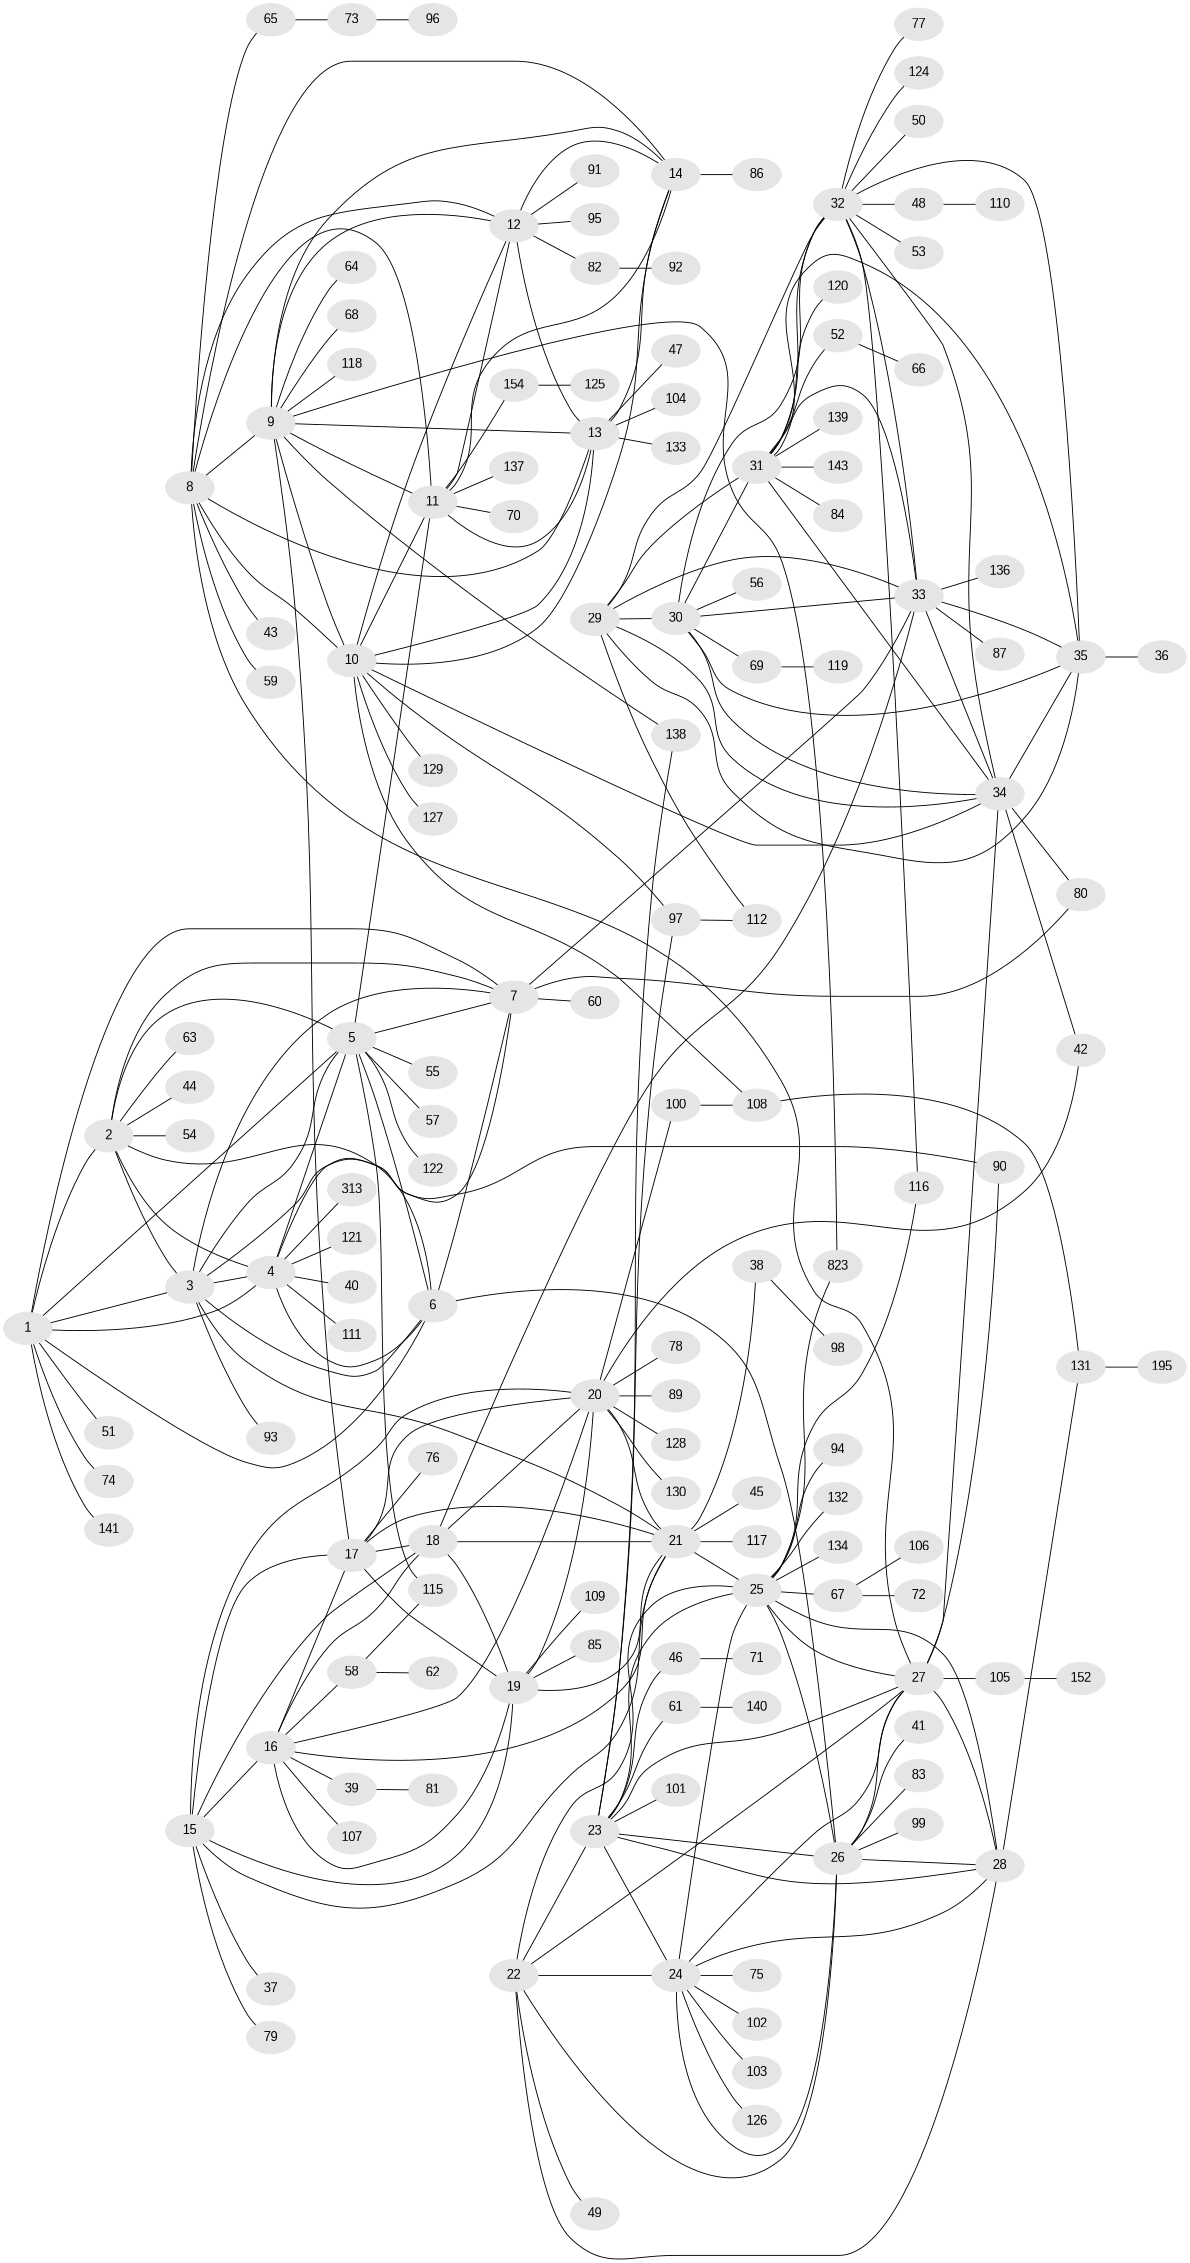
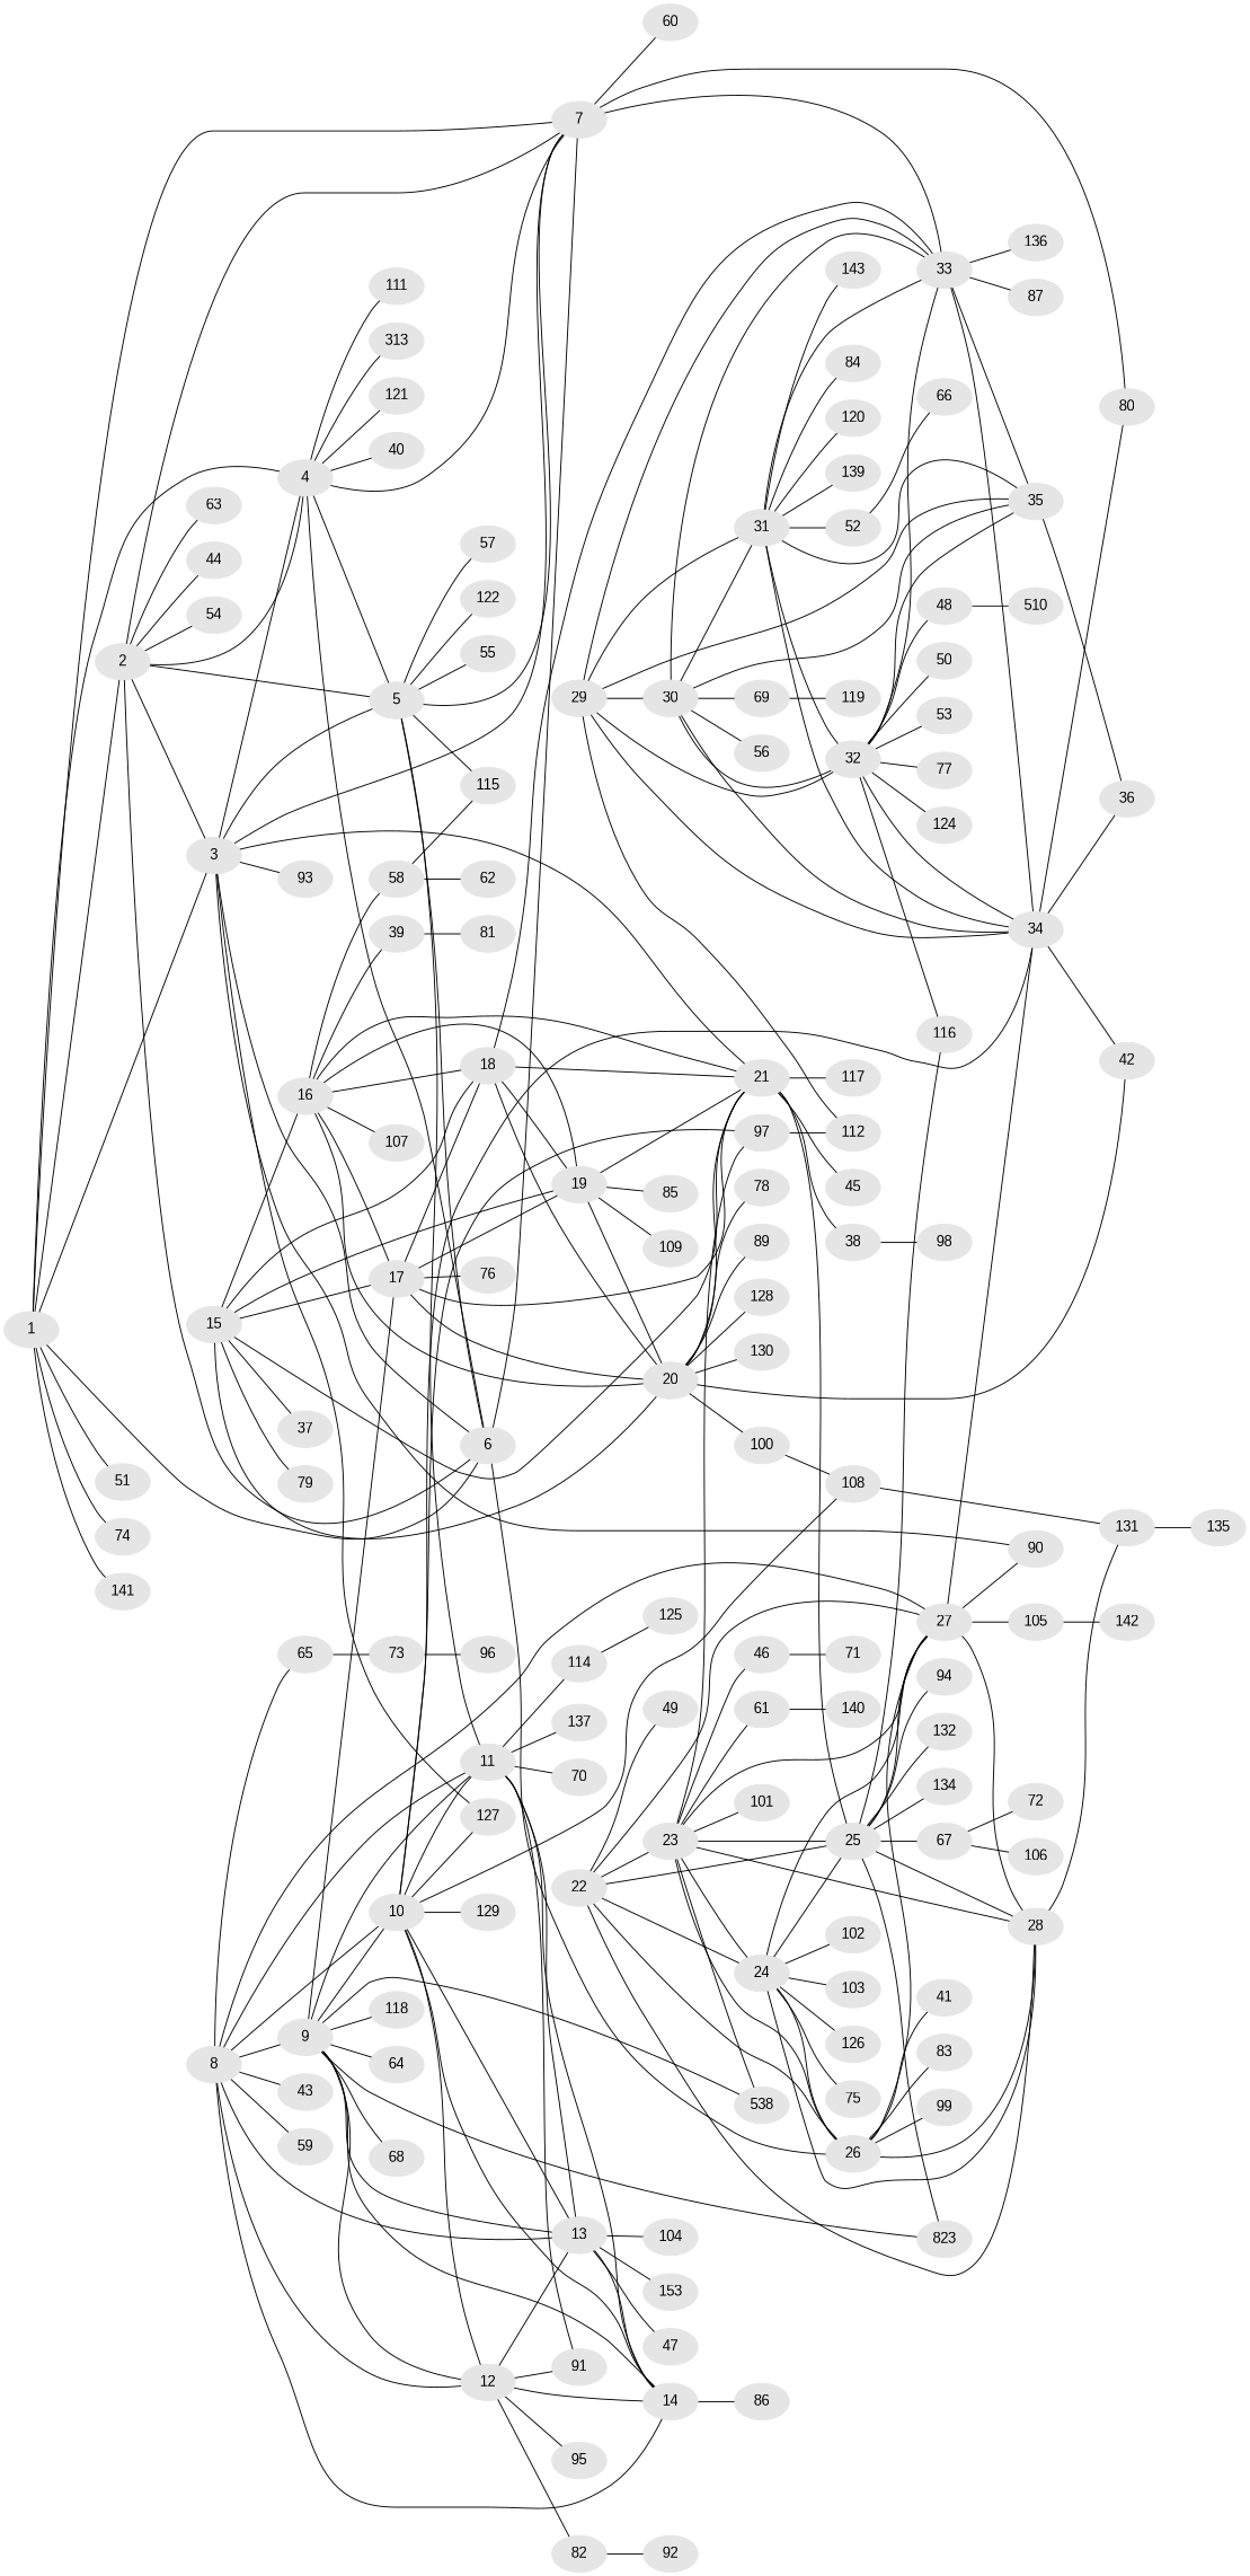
  graph {
    fontname="Liberation Sans"
    rankdir=LR
    node [color=gray90 fontname="Liberation Sans" style=filled]
    edge [fontname="Liberation Sans"]
    1
    2
    3
    4
    5
    6
    7
    51
    74
    141
    44
    54
    63
    21
    90
    93
    127
    40
    111
    n20 [label=313]
    121
    11
    55
    57
    115
    122
    26
    33
    60
    80
    25
    38
    45
    117
    12
    13
    14
    70
-   114 [label=154]
+   114
    137
    27
    28
    41
    83
    99
    34
    35
    87
    136
    8
    9
    10
    43
    59
    65
    17
    64
    68
    118
    n60 [label=823]
-   138
+   138 [label=538]
    97
    108
    129
    82
    91
    95
    47
    104
-   133
+   133 [label=153]
    86
    105
    73
    18
    19
    20
    76
    42
    112
    131
    125
    92
    15
    16
    37
    79
    39
    58
    107
    85
    109
    78
    89
    100
    128
    130
    81
    62
    67
    94
    116
    132
    134
    98
    22
    23
    24
    49
    46
    61
    101
    75
    102
    103
    126
    71
    140
    72
    106
-   142 [label=152]
-   135 [label=195]
+   142
+   135
    29
    30
    31
    32
    56
    69
    52
    84
    120
    139
    143
    48
    50
    53
    77
    124
    36
    119
    66
-   110
+   110 [label=510]
    96
    1 -- 2
    1 -- 3
    1 -- 4
-   1 -- 5
    1 -- 6
    1 -- 7
    1 -- 51
    1 -- 74
    1 -- 141
    2 -- 3
    2 -- 4
    2 -- 5
    2 -- 6
    2 -- 7
    2 -- 44
    2 -- 54
    2 -- 63
    3 -- 4
    3 -- 5
    3 -- 6
    3 -- 7
    3 -- 21
    3 -- 90
    3 -- 93
+   3 -- 127
    4 -- 5
    4 -- 6
    4 -- 7
    4 -- 40
    4 -- 111
    4 -- n20
    4 -- 121
    5 -- 6
    5 -- 7
    5 -- 11
    5 -- 55
    5 -- 57
    5 -- 115
    5 -- 122
    6 -- 7
    6 -- 26
    7 -- 33
    7 -- 60
    7 -- 80
    21 -- 25
    21 -- 38
    21 -- 45
    21 -- 117
-   11 -- 12
+   11 -- 91
    11 -- 13
    11 -- 14
    11 -- 70
    11 -- 114
    11 -- 137
    26 -- 27
    26 -- 28
    26 -- 41
    26 -- 83
    26 -- 99
    33 -- 34
    33 -- 35
    33 -- 87
    33 -- 136
-   25 -- 26
    25 -- 27
    25 -- 28
    25 -- n60
    25 -- 67
    25 -- 94
    25 -- 116
    25 -- 132
    25 -- 134
    38 -- 98
    12 -- 13
    12 -- 14
    12 -- 82
    12 -- 91
    12 -- 95
    13 -- 14
    13 -- 47
    13 -- 104
    13 -- 133
    14 -- 86
    114 -- 125
    27 -- 90
    27 -- 28
    27 -- 34
    27 -- 105
    28 -- 131
    34 -- 80
-   34 -- 35
+   34 -- 36
    34 -- 42
    35 -- 36
    8 -- 11
    8 -- 12
    8 -- 13
    8 -- 14
    8 -- 27
    8 -- 9
    8 -- 10
    8 -- 43
    8 -- 59
    8 -- 65
    9 -- 11
    9 -- 12
    9 -- 13
    9 -- 14
    9 -- 10
    9 -- 17
    9 -- 64
    9 -- 68
    9 -- 118
    9 -- n60
    9 -- 138
    10 -- 127
    10 -- 11
    10 -- 12
    10 -- 13
    10 -- 14
    10 -- 34
    10 -- 97
    10 -- 108
    10 -- 129
    65 -- 73
    17 -- 21
    17 -- 18
    17 -- 19
    17 -- 20
    17 -- 76
    97 -- 112
    108 -- 131
    82 -- 92
    105 -- 142
    73 -- 96
    18 -- 21
    18 -- 33
    18 -- 19
    18 -- 20
    19 -- 21
    19 -- 20
    19 -- 85
    19 -- 109
    20 -- 21
    20 -- 42
    20 -- 78
    20 -- 89
    20 -- 100
    20 -- 128
    20 -- 130
    131 -- 135
    15 -- 21
    15 -- 17
    15 -- 18
    15 -- 19
    15 -- 20
    15 -- 16
    15 -- 37
    15 -- 79
    16 -- 21
    16 -- 17
    16 -- 18
    16 -- 19
    16 -- 20
    16 -- 39
    16 -- 58
    16 -- 107
    39 -- 81
    58 -- 115
    58 -- 62
    100 -- 108
    67 -- 72
    67 -- 106
    22 -- 26
    22 -- 25
    22 -- 27
    22 -- 28
    22 -- 23
    22 -- 24
    22 -- 49
    23 -- 26
    23 -- 25
    23 -- 27
    23 -- 28
    23 -- 138
    23 -- 97
    23 -- 24
    23 -- 46
    23 -- 61
    23 -- 101
    24 -- 26
    24 -- 25
    24 -- 27
    24 -- 28
    24 -- 75
    24 -- 102
    24 -- 103
    24 -- 126
    46 -- 71
    61 -- 140
    29 -- 33
    29 -- 34
    29 -- 35
    29 -- 112
    29 -- 30
    29 -- 31
    29 -- 32
    30 -- 33
    30 -- 34
    30 -- 35
    30 -- 31
    30 -- 32
    30 -- 56
    30 -- 69
    31 -- 33
    31 -- 34
    31 -- 35
    31 -- 32
    31 -- 52
    31 -- 84
    31 -- 120
    31 -- 139
    31 -- 143
    32 -- 33
    32 -- 34
    32 -- 35
    32 -- 116
    32 -- 48
    32 -- 50
    32 -- 53
    32 -- 77
    32 -- 124
    69 -- 119
    52 -- 66
    48 -- 110
  }
